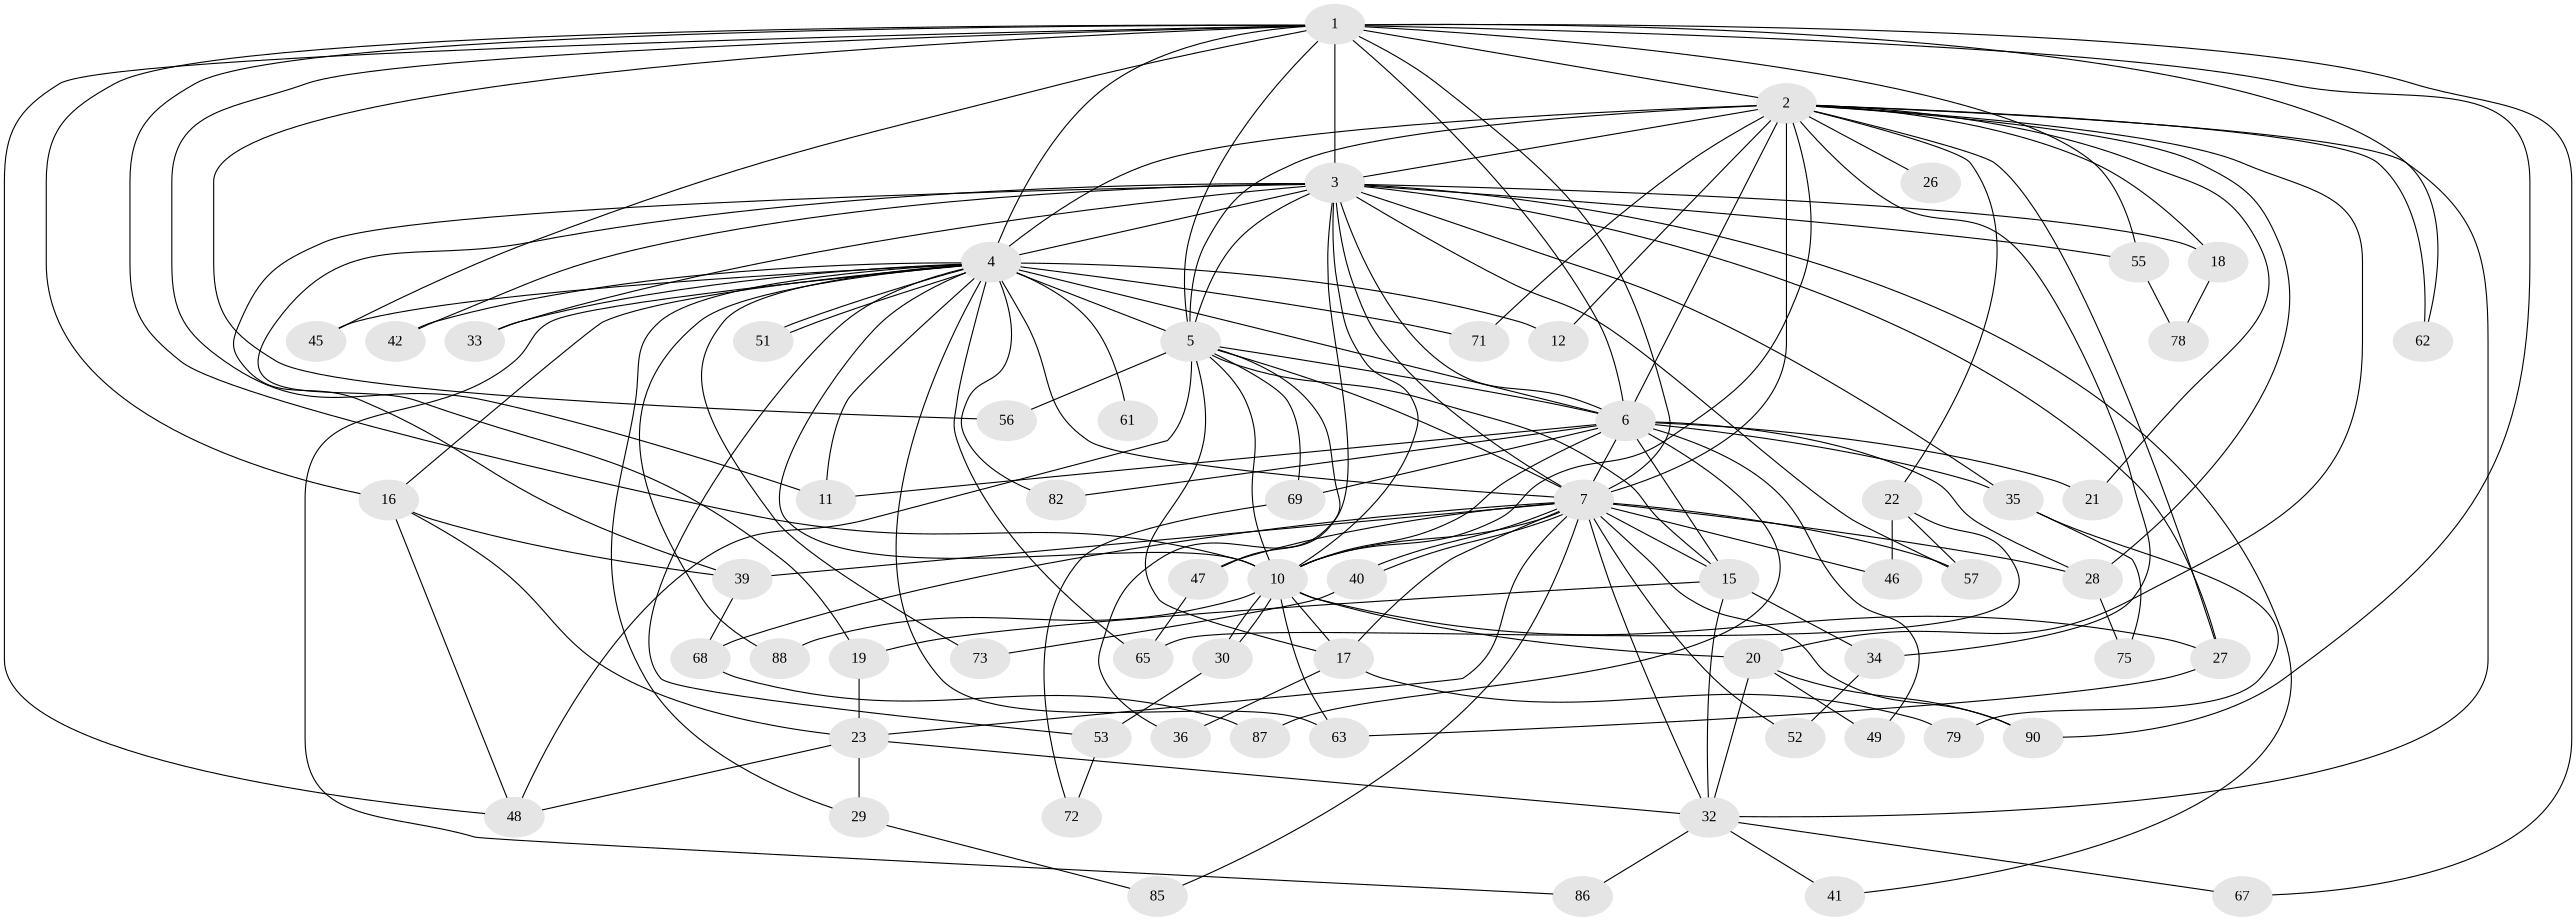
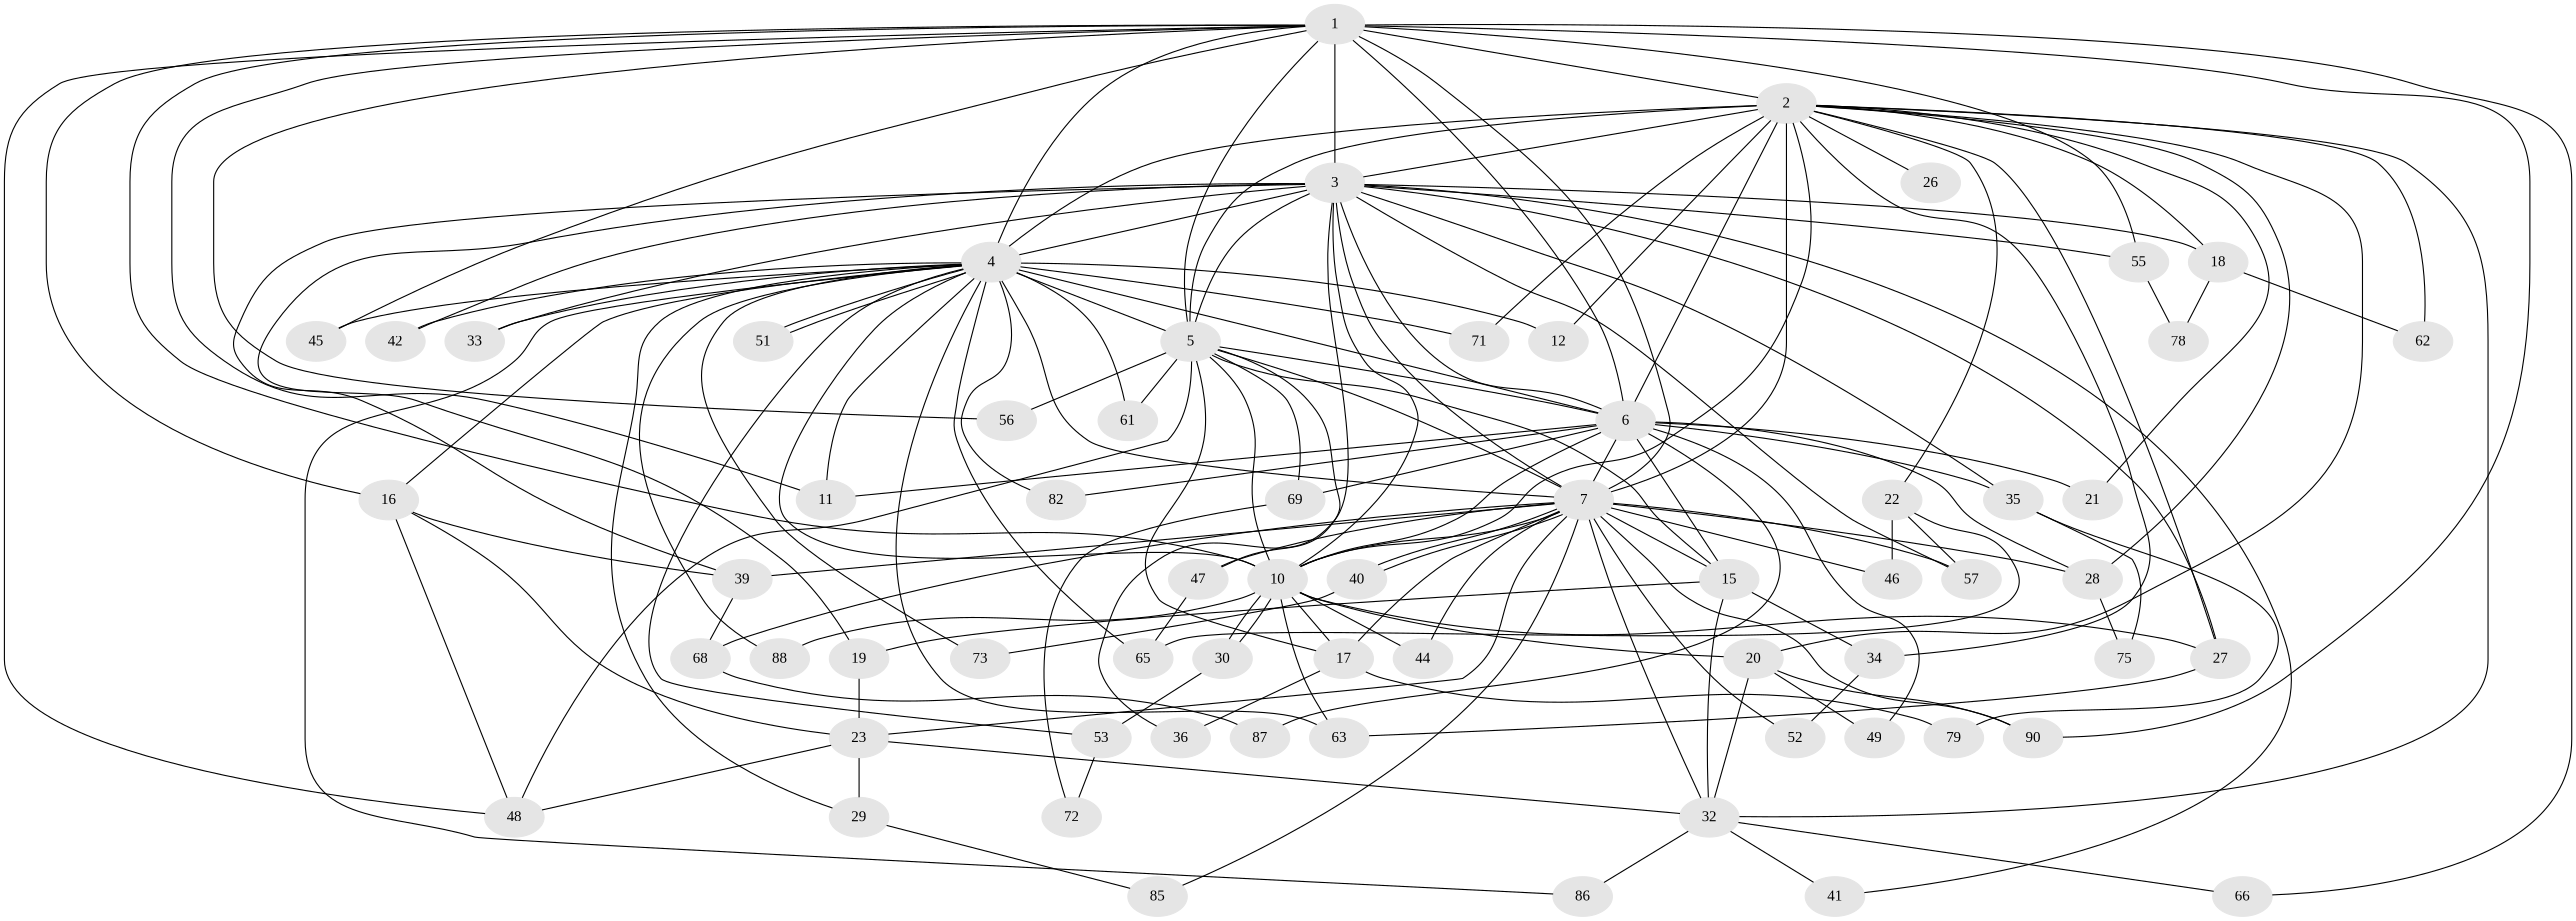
  graph {
    fontname="Liberation Serif"
    node [color=gray90 fontname="Liberation Serif" style=filled]
    edge [fontname="Liberation Serif"]
    1 [super="+38"]
    2 [super="+8"]
    3 [super="+9"]
    4 [super="+14"]
    5 [super="+16"]
    6 [super="+74"]
    7 [super="+60"]
    10 [super="+59"]
    11 [super="+37"]
    n10 [label=16 super="+77"]
    45
    48 [super="+64"]
    n13 [label=90 super="+58"]
    55
    56
    62
-   67
+   67 [label=66]
    12 [super="+31"]
    18
    20 [super="+81"]
    21
    22 [super="+66"]
    26
    27 [super="+83"]
    28 [super="+43"]
    32 [super="+70"]
    34
    71
    19
    33 [super="+76"]
    35
    36
    39 [super="+54"]
    41
    42
    57
    29
    51
    53
    61
    63
    65 [super="+80"]
    73
    82
    86
    88
    15 [super="+84"]
    17 [super="+25"]
    47
    69
    49
    87
    23 [super="+24"]
    40
+   44
    46
    52
    68
    85
    30
    78
    75
    79
    72
    1 -- 2 [weight=2]
    1 -- 3 [weight=2]
    1 -- 4 [weight=2]
    1 -- 5
    1 -- 6
    1 -- 7
    1 -- 10
    1 -- 11
    1 -- n10
    1 -- 45
    1 -- 48
    1 -- n13
    1 -- 55
    1 -- 56
-   1 -- 62
+   18 -- 62
    1 -- 67
    2 -- 3 [weight=4]
    2 -- 4 [weight=2]
    2 -- 5 [weight=3]
    2 -- 6 [weight=2]
    2 -- 7 [weight=2]
    2 -- 10 [weight=2]
    2 -- 62
    2 -- 12
    2 -- 18
    2 -- 20
    2 -- 21
    2 -- 22 [weight=2]
    2 -- 26 [weight=2]
    2 -- 27
    2 -- 28
    2 -- 32
    2 -- 34
    2 -- 71
    3 -- 4 [weight=2]
    3 -- 5 [weight=2]
    3 -- 6 [weight=2]
    3 -- 7 [weight=2]
    3 -- 10 [weight=2]
    3 -- 55
    3 -- 18
    3 -- 27
    3 -- 19
    3 -- 33
    3 -- 35
    3 -- 36
    3 -- 39
    3 -- 41
    3 -- 42
    3 -- 57
    4 -- 5
    4 -- 6
    4 -- 7 [weight=2]
    4 -- 10
    4 -- 11
    4 -- n10
    4 -- 45
    4 -- 12 [weight=2]
    4 -- 71
    4 -- 33 [weight=2]
    4 -- 42
    4 -- 29
    4 -- 51
    4 -- 51
    4 -- 53
    4 -- 61
    4 -- 63
    4 -- 65
    4 -- 73
    4 -- 82
    4 -- 86
    4 -- 88
    5 -- 6
    5 -- 7
    5 -- 10
    5 -- 48
    5 -- 56
+   5 -- 61
    5 -- 15
    5 -- 17
    5 -- 47
    5 -- 69
    6 -- 7
    6 -- 10 [weight=2]
    6 -- 11
    6 -- 21
    6 -- 28
    6 -- 35
    6 -- 82
    6 -- 15
    6 -- 69
    6 -- 49
    6 -- 87
    7 -- 10
    7 -- n13
    7 -- 28
    7 -- 32
    7 -- 39
    7 -- 57
    7 -- 15
    7 -- 17
    7 -- 47
    7 -- 23
    7 -- 40
    7 -- 40
+   7 -- 44
    7 -- 46
    7 -- 52
    7 -- 68
    7 -- 85
    10 -- 20
    10 -- 27
    10 -- 63
    10 -- 88
    10 -- 17
+   10 -- 44
    10 -- 30
    10 -- 30
    n10 -- 48
    n10 -- 39
    n10 -- 23
    55 -- 78
    18 -- 78
    20 -- n13
    20 -- 32
    20 -- 49
    22 -- 57
    22 -- 65
    22 -- 46
    27 -- 63
    28 -- 75
    32 -- 67
    32 -- 41
    32 -- 86
    34 -- 52
    19 -- 23
    35 -- 75
    35 -- 79
    39 -- 68
    29 -- 85
    53 -- 72
    15 -- 32
    15 -- 34
    15 -- 19
    17 -- 36
    17 -- 79
    47 -- 65
    69 -- 72
    23 -- 48
    23 -- 32
    23 -- 29
    40 -- 73
    68 -- 87
    30 -- 53
  }
